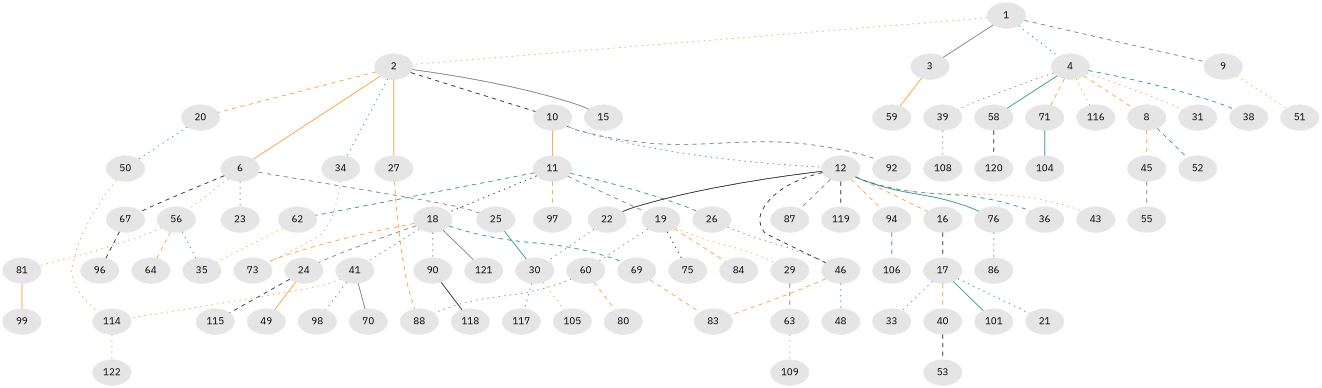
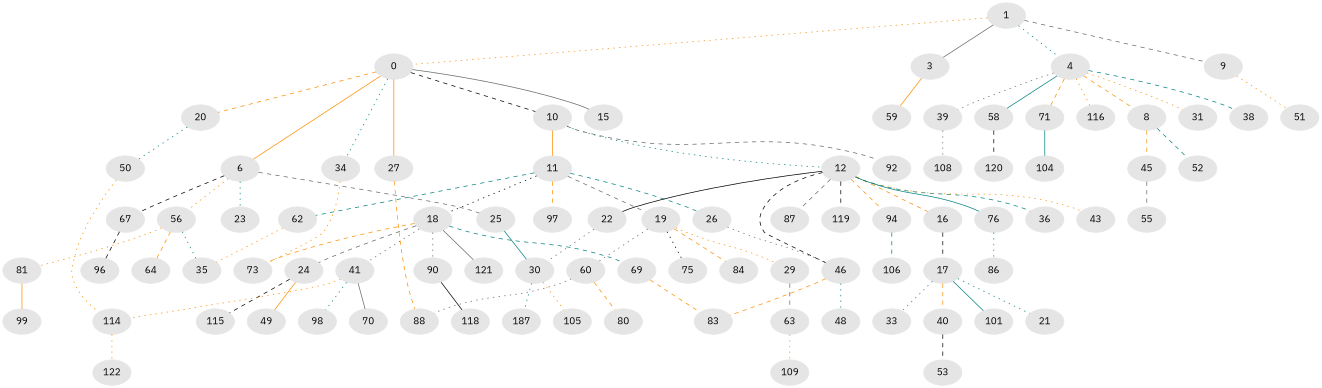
  graph {
    fontname="IBM Plex Sans"
    node [color=gray90 fontname="IBM Plex Sans" style=filled]
    edge [color=darkorange fontname="IBM Plex Sans" style=dashed]
-   2 [super="+5"]
+   2 [super="+5" label=0]
    6 [super="+110"]
    10 [super="+61"]
    15
    20
    27 [super="+42"]
    34
    1
    3 [super="+44"]
    4 [super="+7"]
    9 [super="+13"]
    59
    8 [super="+37"]
    31 [super="+47"]
    38
    39 [super="+93"]
    58 [super="+68"]
    71 [super="+95"]
    116
    51
    23
    25 [super="+123"]
    56 [super="+74"]
    67 [super="+100"]
    11
    12 [super="+14"]
    92
    50 [super="+72"]
    88 [super="+111"]
    73 [super="+102"]
    45 [super="+112"]
    52
    108
    120
    104
    30 [super="+32"]
    64
    n38 [label=35]
    81
    96
    55
    18 [super="+57"]
    19 [super="+28"]
    26 [super="+89"]
    62 [super="+66"]
    97
    16
    22 [super="+78"]
    36
    43
    46 [super="+107"]
    76
    87
    94
    119
    24 [super="+113"]
    41 [super="+54"]
    69 [super="+77"]
    90 [super="+103"]
    121
    29 [super="+35"]
    60
    75
    84
    17 [super="+91"]
    48
    83
    86
    106
    21
    33
    40
    101
    53 [super="+85"]
    49
    115
    70
    98
    114
    118
    63 [super="+82"]
    80
    105
-   117
+   117 [label=187]
    109
    122
    99
    2 -- 6 [style=solid]
    2 -- 10 [color=black]
    2 -- 15 [color=gray40 style=solid]
    2 -- 20
    2 -- 27 [style=solid]
    2 -- 34 [color=teal style=dotted]
    6 -- 23 [color=teal style=dotted]
    6 -- 25 [color=gray40]
    6 -- 56 [style=dotted]
    6 -- 67 [color=black]
    10 -- 11 [style=solid]
    10 -- 12 [color=teal style=dotted]
    10 -- 92 [color=gray40]
    20 -- 50 [color=teal style=dotted]
    27 -- 88
    34 -- 73 [style=dotted]
    1 -- 2 [style=dotted]
    1 -- 3 [color=gray40 style=solid]
    1 -- 4 [color=teal style=dotted]
    1 -- 9 [color=gray40]
    3 -- 59 [style=solid]
    4 -- 8
    4 -- 31 [style=dotted]
    4 -- 38 [color=teal]
    4 -- 39 [color=gray40 style=dotted]
    4 -- 58 [color=teal style=solid]
    4 -- 71
    4 -- 116 [style=dotted]
    9 -- 51 [style=dotted]
    8 -- 45
    8 -- 52 [color=teal]
    39 -- 108 [color=gray40 style=dotted]
    58 -- 120 [color=black]
    71 -- 104 [color=teal style=solid]
    25 -- 30 [color=teal style=solid]
    56 -- 64
    56 -- n38 [color=teal style=dotted]
    56 -- 81 [style=dotted]
    67 -- 96 [color=black]
    11 -- 18 [color=black style=dotted]
    11 -- 19 [color=gray40]
    11 -- 26 [color=teal]
    11 -- 62 [color=teal]
    11 -- 97
    12 -- 16
    12 -- 22 [color=black style=solid]
    12 -- 36 [color=teal]
    12 -- 43 [style=dotted]
    12 -- 46 [color=black]
    12 -- 76 [color=teal style=solid]
    12 -- 87 [color=gray40]
    12 -- 94
    12 -- 119 [color=black]
    50 -- 114 [style=dotted]
    45 -- 55 [color=gray40]
    30 -- 105 [style=dotted]
    30 -- 117 [color=teal style=dotted]
    81 -- 99 [style=solid]
    18 -- 73
    18 -- 24 [color=gray40]
    18 -- 41 [color=gray40 style=dotted]
    18 -- 69 [color=teal]
    18 -- 90 [color=gray40 style=dotted]
    18 -- 121 [color=gray40 style=solid]
    19 -- 29 [style=dotted]
    19 -- 60 [color=gray40 style=dotted]
    19 -- 75 [color=black style=dotted]
    19 -- 84
    26 -- 46 [color=gray40 style=dotted]
    62 -- n38 [style=dotted]
    16 -- 17 [color=black]
    22 -- 30 [color=gray40 style=dotted]
    46 -- 48 [color=teal style=dotted]
    46 -- 83
    76 -- 86 [color=teal style=dotted]
    94 -- 106 [color=teal]
    24 -- 49 [style=solid]
    24 -- 115 [color=black]
    41 -- 70 [color=gray40 style=solid]
    41 -- 98 [color=teal style=dotted]
    41 -- 114 [style=dotted]
    69 -- 83
    90 -- 118 [color=black style=solid]
    29 -- 63 [color=gray40]
    60 -- 88 [color=gray40 style=dotted]
    60 -- 80
    17 -- 21 [color=teal style=dotted]
    17 -- 33 [color=gray40 style=dotted]
    17 -- 40
    17 -- 101 [color=teal style=solid]
    40 -- 53 [color=black]
    114 -- 122 [style=dotted]
    63 -- 109 [style=dotted]
  }
